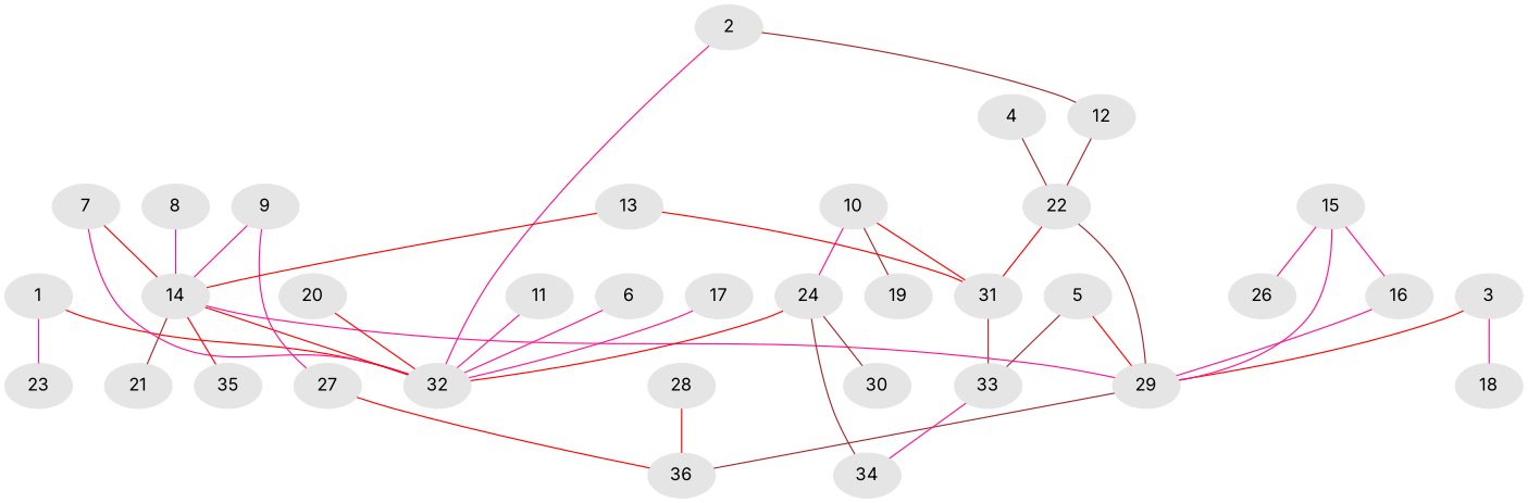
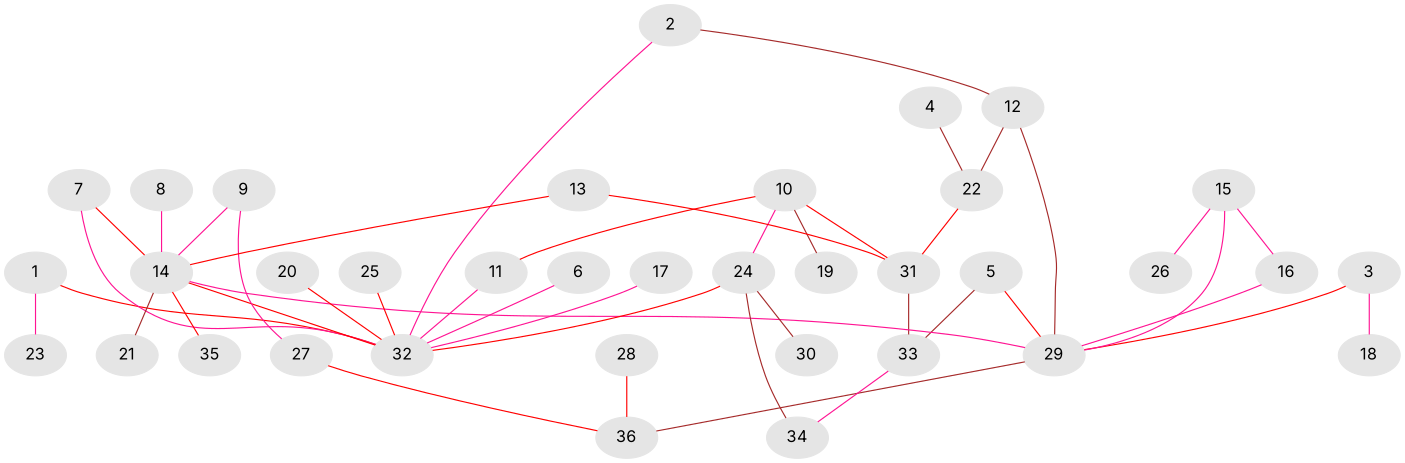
  graph {
    fontname=Inter
    node [color=gray90 fontname=Inter style=filled]
    edge [color=deeppink fontname=Inter weight=1.0]
    1
    23
    32
    2
    12
    22
    3
    18
    29
    36
    4
    31
    5
    33
    34
    6
    7
    14
    21
    35
    8
    9
    27
    10
    11
    19
    24
    30
    13
    15
    16
    26
    17
    20
+   25
    28
    1 -- 23
    1 -- 32 [color=red]
    2 -- 32
    2 -- 12 [color=brown]
    12 -- 22 [color=brown]
-   22 -- 29 [color=brown]
+   12 -- 29 [color=brown]
    22 -- 31 [color=red]
    3 -- 18
    3 -- 29 [color=red]
    29 -- 36 [color=brown]
    4 -- 22 [color=brown]
    31 -- 33 [color=brown]
    5 -- 29 [color=red]
    5 -- 33 [color=brown]
    33 -- 34
    6 -- 32
    7 -- 32
    7 -- 14 [color=red]
    14 -- 32 [color=red]
    14 -- 29 [weight=2.0]
    14 -- 21 [color=brown]
    14 -- 35 [color=red]
    8 -- 14
    9 -- 14
    9 -- 27
    27 -- 36 [color=red]
    10 -- 31 [color=red]
+   10 -- 11 [color=red]
    10 -- 19 [color=brown]
    10 -- 24
    11 -- 32
    24 -- 32 [color=red]
    24 -- 34 [color=brown]
    24 -- 30 [color=brown]
    13 -- 31 [color=red]
    13 -- 14 [color=red]
    15 -- 29
    15 -- 16
    15 -- 26
    16 -- 29
    17 -- 32
    20 -- 32 [color=red]
+   25 -- 32 [color=red]
    28 -- 36 [color=red]
  }
